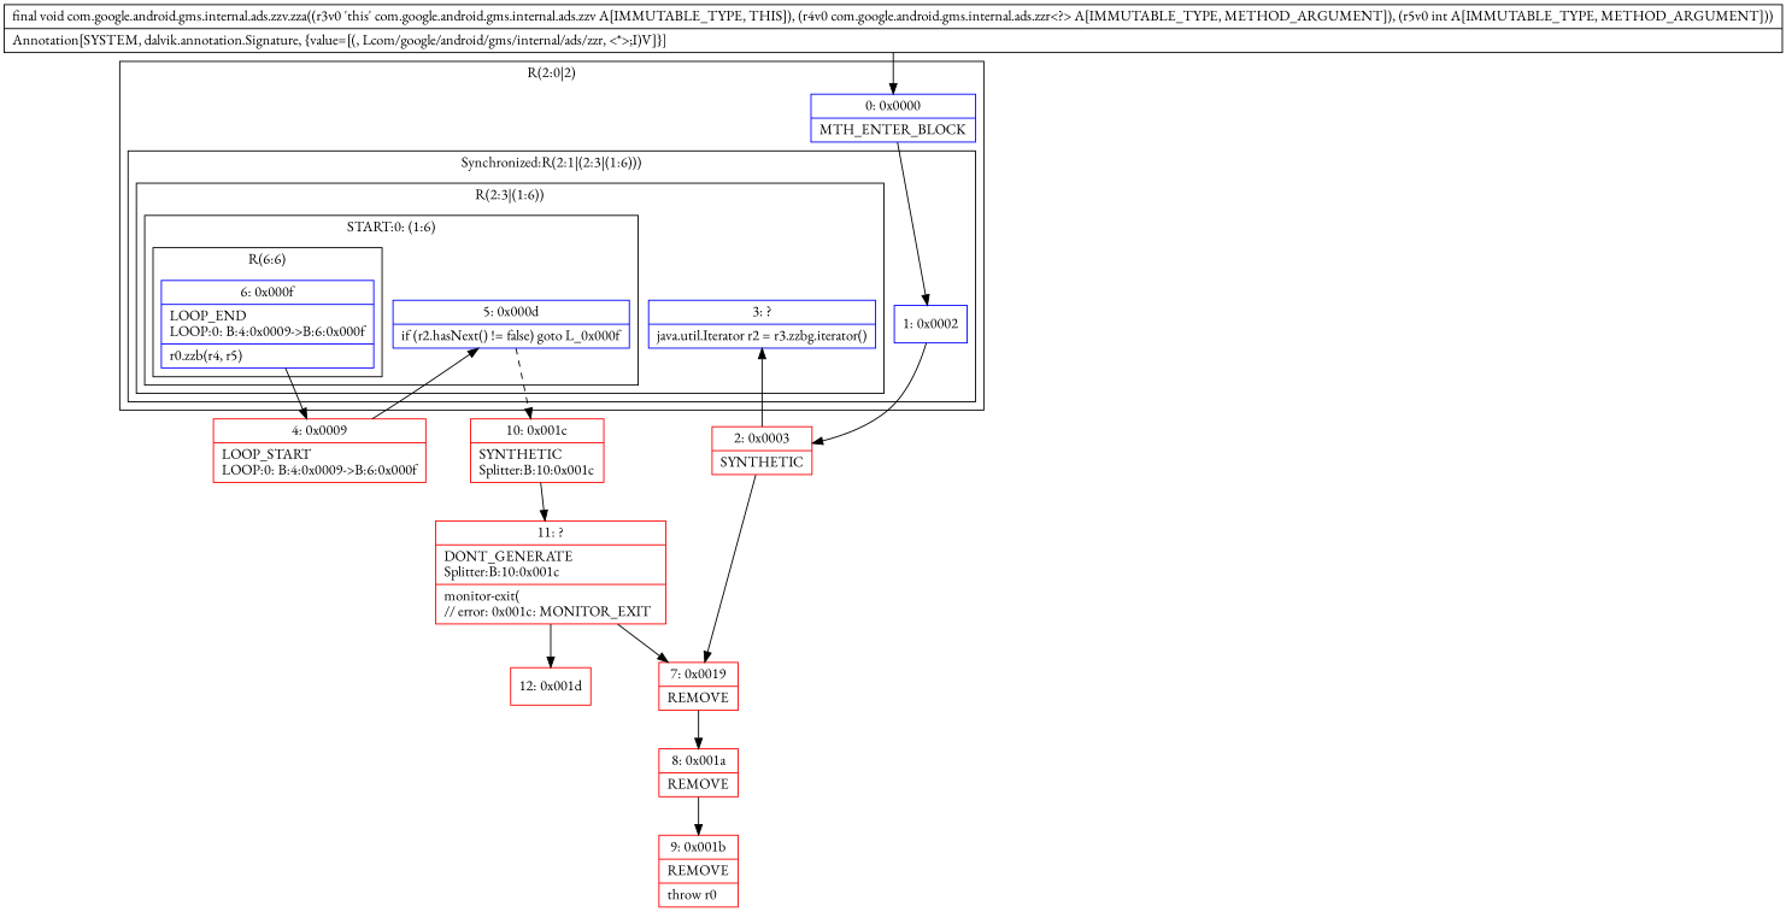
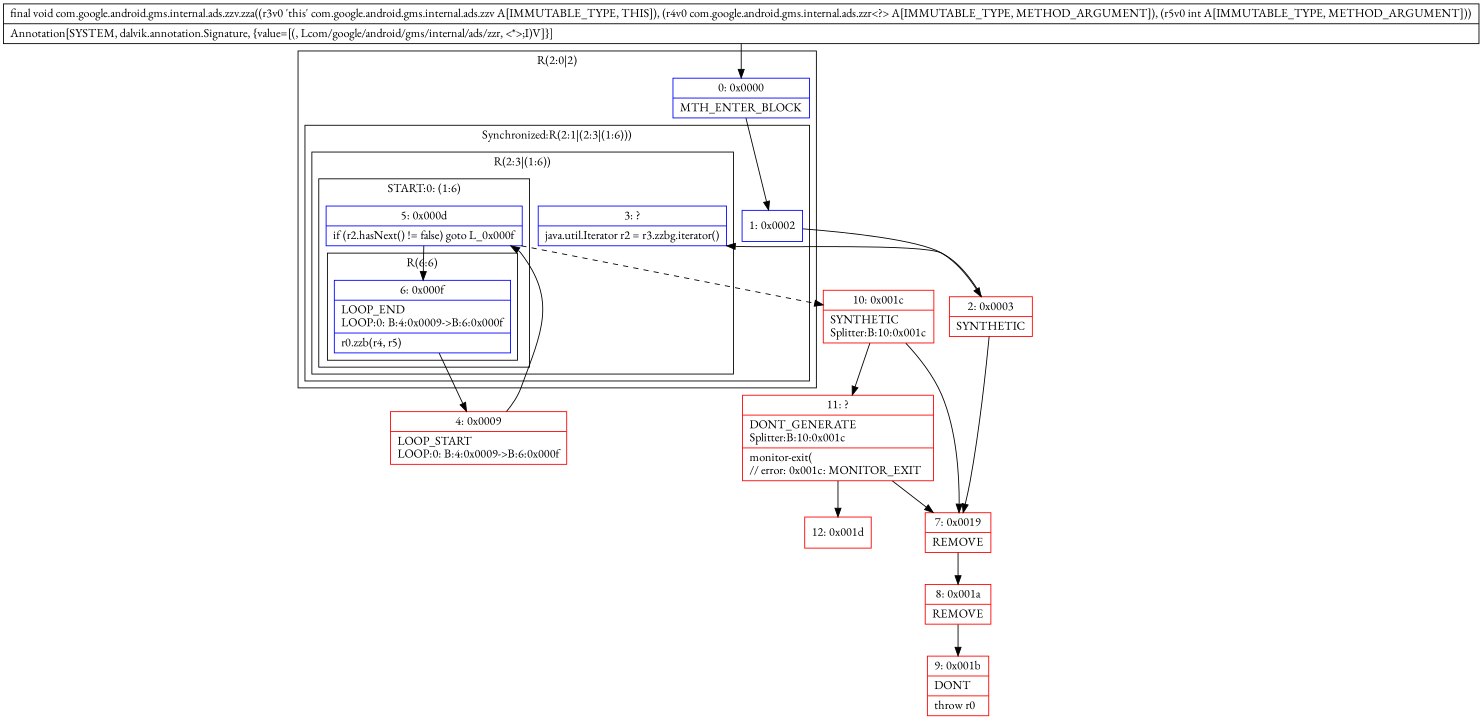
  digraph {
    fontname="EB Garamond"
    node [color=red fontname="EB Garamond" shape=record]
    edge [fontname="EB Garamond"]
    n1 [color=blue label="{6\:\ 0x000f|LOOP_END\lLOOP:0: B:4:0x0009\-\>B:6:0x000f\l|r0.zzb(r4, r5)\l}"]
    n2 [color=blue label="{5\:\ 0x000d|if (r2.hasNext() != false) goto L_0x000f\l}"]
    n3 [color=blue label="{3\:\ ?|java.util.Iterator r2 = r3.zzbg.iterator()\l}"]
    n4 [color=blue label="{1\:\ 0x0002}"]
    n5 [color=blue label="{0\:\ 0x0000|MTH_ENTER_BLOCK\l}"]
    n6 [label="{4\:\ 0x0009|LOOP_START\lLOOP:0: B:4:0x0009\-\>B:6:0x000f\l}"]
    n7 [label="{10\:\ 0x001c|SYNTHETIC\lSplitter:B:10:0x001c\l}"]
    n8 [label="{2\:\ 0x0003|SYNTHETIC\l}"]
    n9 [label="{7\:\ 0x0019|REMOVE\l}"]
    n10 [label="{11\:\ ?|DONT_GENERATE\lSplitter:B:10:0x001c\l|monitor\-exit(\l\/\/ error: 0x001c: MONITOR_EXIT  \l}"]
    n11 [label="{8\:\ 0x001a|REMOVE\l}"]
-   n12 [label="{9\:\ 0x001b|REMOVE\l|throw r0\l}"]
+   n12 [label="{9\:\ 0x001b|DONT\l|throw r0\l}"]
    n13 [label="{12\:\ 0x001d}"]
    n14 [label="{final void com.google.android.gms.internal.ads.zzv.zza((r3v0 'this' com.google.android.gms.internal.ads.zzv A[IMMUTABLE_TYPE, THIS]), (r4v0 com.google.android.gms.internal.ads.zzr\<?\> A[IMMUTABLE_TYPE, METHOD_ARGUMENT]), (r5v0 int A[IMMUTABLE_TYPE, METHOD_ARGUMENT]))  | Annotation[SYSTEM, dalvik.annotation.Signature, \{value=[(, Lcom\/google\/android\/gms\/internal\/ads\/zzr, \<*\>;I)V]\}]\l}" color=""]
    subgraph cluster_1 {
      label="R(2:0|2)"
      n5
      subgraph cluster_2 {
        label="Synchronized:R(2:1|(2:3|(1:6)))"
        n4
        subgraph cluster_3 {
          label="R(2:3|(1:6))"
          n3
          subgraph cluster_4 {
            label="START:0: (1:6)"
            n2
            subgraph cluster_5 {
              label="R(6:6)"
              n1
            }
          }
        }
      }
    }
    n1 -> n6
+   n2 -> n1
    n2 -> n7 [style=dashed]
    n4 -> n8
    n5 -> n4
    n6 -> n2
+   n7 -> n9
    n7 -> n10
    n8 -> n3
    n8 -> n9
    n9 -> n11
    n10 -> n9
    n10 -> n13
    n11 -> n12
    n14 -> n5
  }
